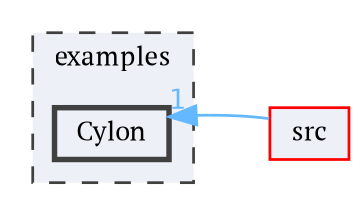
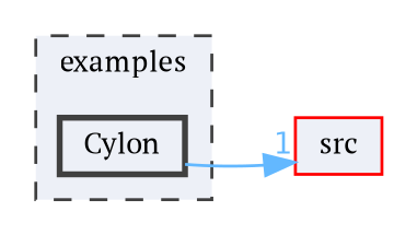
  digraph {
    compound=true
    rankdir=LR
    fontname="PT Serif"
    node [fillcolor="#edf0f7" fontname="PT Serif" fontsize=10 shape=box]
    n1 [color=grey25 height=0.2 label=Cylon style="filled,bold" width=0.4]
    n2 [color=red height=0.2 label=src style=filled width=0.4]
    subgraph cluster_1 {
      bgcolor="#edf0f7"
      fontsize=10
      label=examples
      pencolor=grey25
      style="filled,dashed"
      n1
    }
-   n2 -> n1 [color=steelblue1 fontcolor=steelblue1 fontname="PT Serif" fontsize=10 headlabel=1 labeldistance=1.5 labelfontname=Helvetica labelfontsize=10]
+   n1 -> n2 [color=steelblue1 fontcolor=steelblue1 fontname="PT Serif" fontsize=10 headlabel=1 labeldistance=1.5 labelfontname=Helvetica labelfontsize=10]
  }
